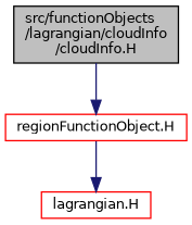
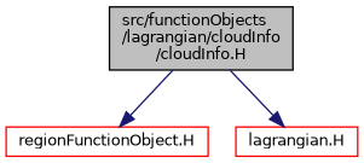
  digraph {
    node [color=red fontname=Helvetica fontsize=10 shape=record]
    edge [color=midnightblue fontname=Helvetica fontsize=10 labelfontname=Helvetica labelfontsize=10 style=solid]
    n1 [color=black fillcolor=grey75 fontcolor=black height=0.2 label="src/functionObjects\l/lagrangian/cloudInfo\l/cloudInfo.H" style=filled width=0.4]
    n2 [height=0.2 label="regionFunctionObject.H" width=0.4]
    n3 [height=0.2 label="lagrangian.H" width=0.4]
    n1 -> n2
-   n2 -> n3
+   n1 -> n3
  }
